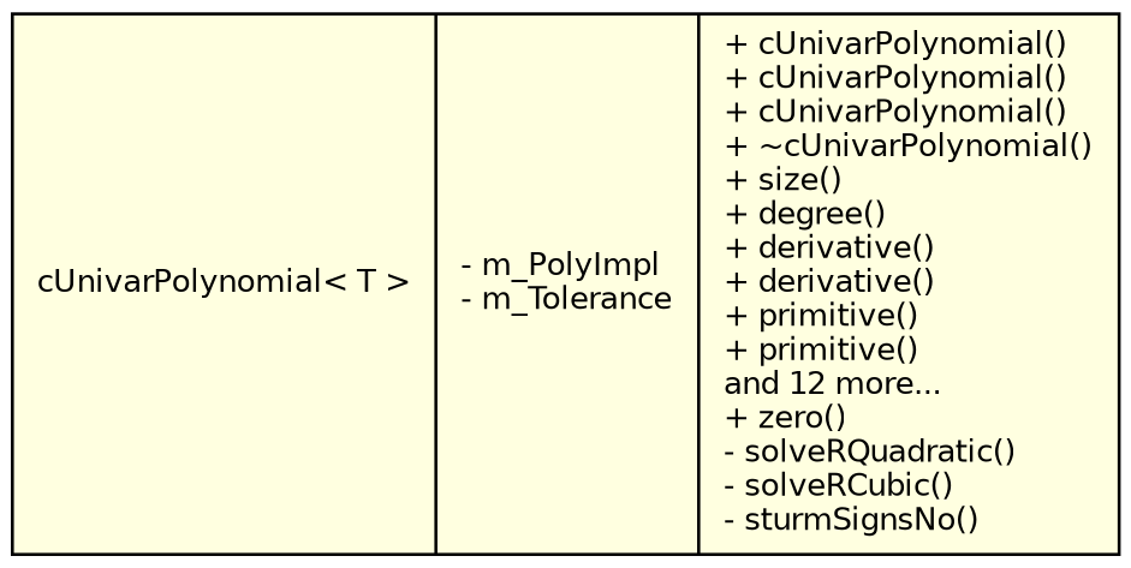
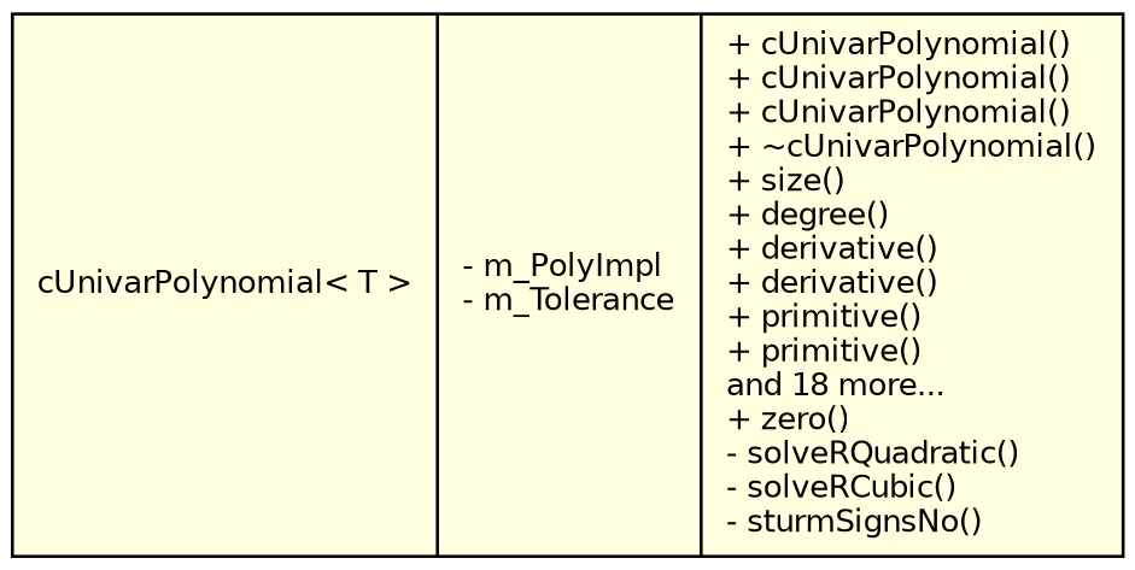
  digraph {
    rankdir=LR
-   n1 [color=black fillcolor=lightyellow fontcolor=black fontname=Helvetica fontsize=10 height=0.2 label="{cUnivarPolynomial\< T \>\n|- m_PolyImpl\l- m_Tolerance\l|+ cUnivarPolynomial()\l+ cUnivarPolynomial()\l+ cUnivarPolynomial()\l+ ~cUnivarPolynomial()\l+ size()\l+ degree()\l+ derivative()\l+ derivative()\l+ primitive()\l+ primitive()\land 12 more...\l+ zero()\l- solveRQuadratic()\l- solveRCubic()\l- sturmSignsNo()\l}" shape=record style=filled width=0.4]
+   n1 [color=black fillcolor=lightyellow fontcolor=black fontname=Helvetica fontsize=10 height=0.2 label="{cUnivarPolynomial\< T \>\n|- m_PolyImpl\l- m_Tolerance\l|+ cUnivarPolynomial()\l+ cUnivarPolynomial()\l+ cUnivarPolynomial()\l+ ~cUnivarPolynomial()\l+ size()\l+ degree()\l+ derivative()\l+ derivative()\l+ primitive()\l+ primitive()\land 18 more...\l+ zero()\l- solveRQuadratic()\l- solveRCubic()\l- sturmSignsNo()\l}" shape=record style=filled width=0.4]
  }
